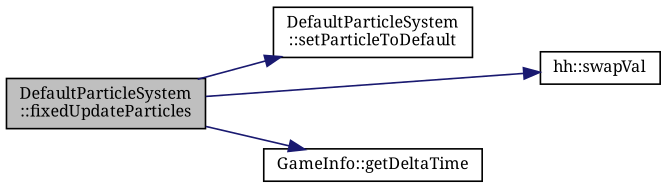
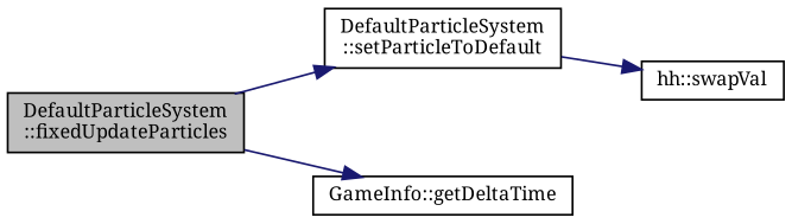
  digraph {
    fontname="Noto Serif"
    rankdir=LR
    node [color=black fillcolor=white fontname="Noto Serif" fontsize=10 shape=record style=filled]
    edge [color=midnightblue fontname="Noto Serif" fontsize=10 labelfontname=Helvetica labelfontsize=10 style=solid]
    n1 [fillcolor=grey75 fontcolor=black height=0.2 label="DefaultParticleSystem\l::fixedUpdateParticles" width=0.4]
    n2 [height=0.2 label="DefaultParticleSystem\l::setParticleToDefault" width=0.4]
    n3 [height=0.2 label="hh::swapVal" width=0.4]
    n4 [height=0.2 label="GameInfo::getDeltaTime" width=0.4]
    n1 -> n2
-   n1 -> n3
+   n2 -> n3
    n1 -> n4
  }
